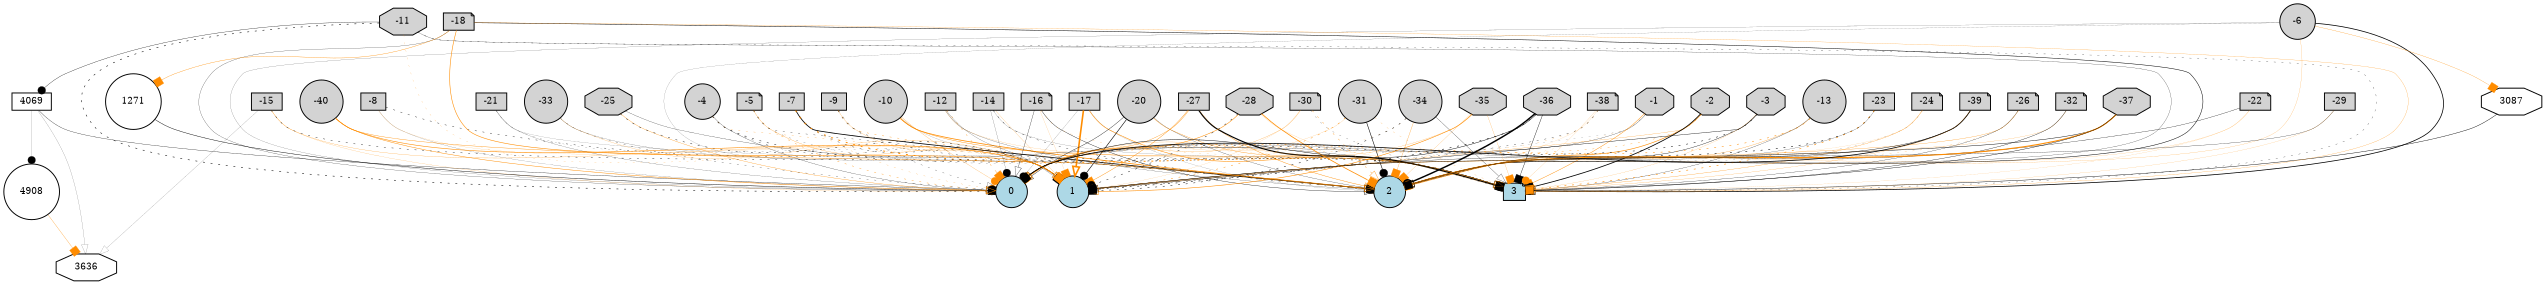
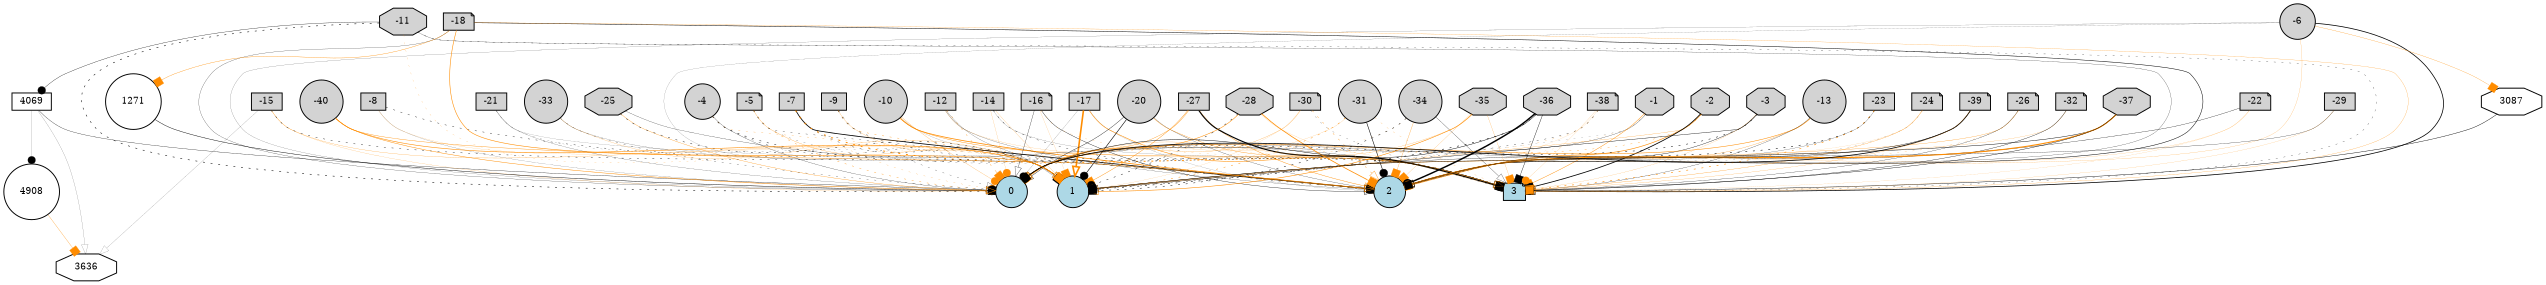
  digraph {
    node [fillcolor=lightgray fontsize=9 shape=circle style=filled]
    edge [arrowhead=box color=black style=solid]
    -1 [height=0.2 shape=octagon width=0.2]
    0 [fillcolor=lightblue height=0.2 width=0.2]
    1 [fillcolor=lightblue height=0.2 width=0.2]
    2 [fillcolor=lightblue height=0.2 width=0.2]
    3 [fillcolor=lightblue height=0.2 shape=note width=0.2]
    -2 [height=0.2 shape=octagon width=0.2]
    -3 [height=0.2 shape=octagon width=0.2]
    -4 [height=0.2 width=0.2]
    -5 [height=0.2 shape=note width=0.2]
    -6 [height=0.2 width=0.2]
    3087 [fillcolor=white height=0.2 shape=octagon width=0.2]
    -7 [height=0.2 shape=box width=0.2]
    -8 [height=0.2 shape=box width=0.2]
    -9 [height=0.2 shape=box width=0.2]
    -10 [height=0.2 width=0.2]
    -11 [height=0.2 shape=octagon width=0.2]
    4069 [fillcolor=white height=0.2 shape=box width=0.2]
    3636 [fillcolor=white height=0.2 shape=octagon width=0.2]
    4908 [fillcolor=white height=0.2 width=0.2]
    -12 [height=0.2 shape=box width=0.2]
    -13 [height=0.2 width=0.2]
    -14 [height=0.2 shape=box width=0.2]
    -15 [height=0.2 shape=box width=0.2]
    -16 [height=0.2 shape=note width=0.2]
    -17 [height=0.2 shape=box width=0.2]
    -18 [height=0.2 shape=note width=0.2]
    1271 [fillcolor=white height=0.2 width=0.2]
    -20 [height=0.2 width=0.2]
    -21 [height=0.2 shape=box width=0.2]
    -22 [height=0.2 shape=note width=0.2]
    -23 [height=0.2 shape=box width=0.2]
    -24 [height=0.2 shape=note width=0.2]
    -25 [height=0.2 shape=octagon width=0.2]
    -26 [height=0.2 shape=note width=0.2]
    -27 [height=0.2 shape=box width=0.2]
    -28 [height=0.2 shape=octagon width=0.2]
    -29 [height=0.2 shape=box width=0.2]
    -30 [height=0.2 shape=note width=0.2]
    -31 [height=0.2 width=0.2]
    -32 [height=0.2 shape=note width=0.2]
    -33 [height=0.2 width=0.2]
    -34 [height=0.2 width=0.2]
    -35 [height=0.2 shape=octagon width=0.2]
    -36 [height=0.2 shape=octagon width=0.2]
    -37 [height=0.2 shape=octagon width=0.2]
    -38 [height=0.2 shape=note width=0.2]
    -39 [height=0.2 shape=note width=0.2]
    -40 [height=0.2 width=0.2]
    -1 -> 0 [arrowhead=onormal penwidth=0.23326349089843754]
    -1 -> 1 [penwidth=0.1246233409344632 style=dotted]
    -1 -> 2 [arrowhead=onormal color=darkorange penwidth=0.1365213913403453 style=dotted]
    -1 -> 3 [color=darkorange penwidth=0.4533455346960613]
    -2 -> 0 [color=darkorange penwidth=0.3300363174766018 style=dotted]
    -2 -> 1 [arrowhead=onormal color=darkorange penwidth=0.23659527525210053]
    -2 -> 2 [color=darkorange penwidth=0.640387127663896]
    -2 -> 3 [penwidth=0.8335486306406311]
    -3 -> 0 [arrowhead=dot penwidth=0.4976022797935067 style=dotted]
    -3 -> 1 [arrowhead=dot penwidth=0.39387038671023644]
    -3 -> 2 [arrowhead=onormal penwidth=0.3601333990984994]
    -3 -> 3 [color=darkorange penwidth=0.15379928023395997]
    -4 -> 0 [arrowhead=dot penwidth=0.22225488909931568]
    -4 -> 1 [penwidth=0.3169505414097496 style=dotted]
    -4 -> 2 [arrowhead=onormal color=darkorange penwidth=0.24262101941007994 style=dotted]
    -4 -> 3 [arrowhead=dot penwidth=0.4471883737245348 style=dotted]
    -5 -> 0 [arrowhead=onormal color=darkorange penwidth=0.37478151238378676 style=dotted]
    -5 -> 1 [color=darkorange penwidth=0.25918690219547424]
    -5 -> 2 [arrowhead=onormal penwidth=0.2846352425341854 style=dotted]
    -5 -> 3 [penwidth=0.17744641112114068 style=dotted]
    -6 -> 0 [penwidth=0.13934922846271927]
    -6 -> 1 [arrowhead=onormal penwidth=0.11046415021499842]
    -6 -> 2 [arrowhead=onormal color=darkorange penwidth=0.1779798159701055]
    -6 -> 3 [arrowhead=onormal penwidth=0.7816160635050545]
    -6 -> 3087 [color=darkorange penwidth=0.2733312319638796]
    3087 -> 3 [penwidth=0.4287577910786493]
    -7 -> 0 [arrowhead=dot color=darkorange penwidth=0.19547717572279744 style=dotted]
    -7 -> 1 [penwidth=0.36662883283603687 style=dotted]
    -7 -> 2 [arrowhead=onormal penwidth=0.8255956776776895]
    -7 -> 3 [arrowhead=dot color=darkorange penwidth=0.9835816372919527 style=dotted]
    -8 -> 0 [arrowhead=dot penwidth=0.12184301187763336]
    -8 -> 1 [color=darkorange penwidth=0.1321657296272958]
    -8 -> 2 [penwidth=0.3752824144792408 style=dotted]
    -9 -> 0 [arrowhead=onormal penwidth=0.22540685863425508 style=dotted]
    -9 -> 1 [color=darkorange penwidth=0.206296718765773]
    -9 -> 2 [color=darkorange penwidth=0.3721255268757141 style=dotted]
    -9 -> 3 [penwidth=0.3260063027802168 style=dotted]
    -10 -> 0 [arrowhead=dot color=darkorange penwidth=0.222588472936817]
    -10 -> 1 [arrowhead=onormal penwidth=0.10218242124588921]
    -10 -> 2 [arrowhead=onormal color=darkorange penwidth=0.8027928541579522]
    -10 -> 3 [color=darkorange penwidth=0.4187632492715381]
    -11 -> 0 [arrowhead=dot penwidth=0.5563678545569553 style=dotted]
    -11 -> 1 [arrowhead=dot color=darkorange penwidth=0.16224860011929265 style=dotted]
    -11 -> 2 [penwidth=0.21888409526515545]
    -11 -> 3 [arrowhead=dot penwidth=0.25539748622676267 style=dotted]
    -11 -> 4069 [arrowhead=dot penwidth=0.32181224232308386]
    4069 -> 0 [arrowhead=onormal penwidth=0.2986115178726508]
    4069 -> 3636 [arrowhead=onormal penwidth=0.12614461610477776]
    4069 -> 4908 [arrowhead=dot penwidth=0.12160922363816454]
    4908 -> 3636 [color=darkorange penwidth=0.288692433969165]
    -12 -> 0 [color=darkorange penwidth=0.36448861397886223 style=dotted]
    -12 -> 1 [penwidth=0.16478947836236824]
    -12 -> 2 [arrowhead=dot penwidth=0.18185192823666269]
    -12 -> 3 [arrowhead=dot color=darkorange penwidth=0.14821405308481084]
-   -13 -> 0 [arrowhead=onormal color=darkorange penwidth=0.5366067632651784 style=dotted]
+   -13 -> 0 [arrowhead=onormal color=darkorange penwidth=0.5366067632651784]
    -13 -> 2 [color=darkorange penwidth=0.28200995048308464]
    -13 -> 3 [penwidth=0.23571771632017247]
-   -14 -> 0 [arrowhead=dot penwidth=0.1553667754354906]
+   -14 -> 0 [arrowhead=dot color=darkorange penwidth=0.1553667754354906]
    -14 -> 1 [color=darkorange penwidth=0.16373469010128716]
    -14 -> 2 [penwidth=0.33373860596464233 style=dotted]
    -14 -> 3 [arrowhead=dot penwidth=0.12582627584417602]
    -15 -> 0 [arrowhead=dot color=darkorange penwidth=0.15500457336464712]
    -15 -> 1 [arrowhead=onormal color=darkorange penwidth=0.23239660290030367]
    -15 -> 3 [arrowhead=onormal penwidth=0.38535077725623845 style=dotted]
    -15 -> 3636 [arrowhead=onormal penwidth=0.10868335393126727]
    -16 -> 0 [arrowhead=onormal penwidth=0.28692978516650536]
    -16 -> 1 [color=darkorange penwidth=0.12787697851129703]
    -16 -> 2 [arrowhead=onormal penwidth=0.34986805328146053]
    -16 -> 3 [color=darkorange penwidth=0.1748241936338445 style=dotted]
    -17 -> 0 [arrowhead=dot penwidth=0.12095267463027225]
    -17 -> 1 [arrowhead=onormal color=darkorange penwidth=1.6784766470473442]
    -17 -> 2 [arrowhead=onormal penwidth=0.10327277638005232]
    -17 -> 3 [arrowhead=onormal color=darkorange penwidth=0.547577499023834]
    -18 -> 0 [arrowhead=onormal penwidth=0.21457738952830718]
    -18 -> 1 [arrowhead=onormal color=darkorange penwidth=0.5827147476080952]
    -18 -> 2 [arrowhead=onormal penwidth=0.5071457189500207]
    -18 -> 3 [color=darkorange penwidth=0.22897026012896624]
    -18 -> 1271 [color=darkorange penwidth=0.35629867260268777]
    1271 -> 0 [penwidth=0.45107426107791215]
    -20 -> 0 [arrowhead=onormal penwidth=0.36220152656689]
    -20 -> 1 [arrowhead=dot penwidth=0.6115005887544167]
    -20 -> 2 [penwidth=0.22257095856012898]
    -20 -> 3 [color=darkorange penwidth=0.35217781500208856]
    -21 -> 0 [arrowhead=dot penwidth=0.16467031572181406]
    -21 -> 1 [arrowhead=dot penwidth=0.15114790997657365 style=dotted]
    -21 -> 2 [arrowhead=dot penwidth=0.10243152393033081]
    -22 -> 1 [arrowhead=dot penwidth=0.3007058993749424]
    -22 -> 2 [color=darkorange penwidth=0.1486900998992257]
    -22 -> 3 [arrowhead=onormal color=darkorange penwidth=0.10538757432293763]
    -23 -> 0 [arrowhead=dot penwidth=0.18438590915452477]
    -23 -> 2 [penwidth=0.5673606014147473 style=dotted]
    -23 -> 3 [arrowhead=onormal color=darkorange penwidth=0.6346214975100396 style=dotted]
    -24 -> 0 [arrowhead=onormal penwidth=0.12894808770697047 style=dotted]
    -24 -> 2 [arrowhead=onormal color=darkorange penwidth=0.10119561379806913]
    -24 -> 3 [color=darkorange penwidth=0.283940301620103]
    -25 -> 0 [arrowhead=onormal color=darkorange penwidth=0.3181520014978124]
    -25 -> 1 [arrowhead=dot penwidth=0.43983126010570517 style=dotted]
    -25 -> 3 [arrowhead=onormal penwidth=0.22792337081616706]
    -26 -> 1 [arrowhead=dot color=darkorange penwidth=0.2846832303903599]
    -26 -> 2 [arrowhead=dot color=darkorange penwidth=0.20858976073894103 style=dotted]
    -26 -> 3 [arrowhead=dot penwidth=0.24212869014797014]
    -27 -> 0 [arrowhead=onormal color=darkorange penwidth=0.3435967149016757]
    -27 -> 1 [color=darkorange penwidth=0.4201453597091087]
    -27 -> 2 [arrowhead=onormal color=darkorange penwidth=0.42462577524403566]
    -27 -> 3 [penwidth=1.196576487974418]
    -28 -> 0 [color=darkorange penwidth=0.5351934622752401]
    -28 -> 1 [arrowhead=dot penwidth=0.44059419691615964 style=dotted]
    -28 -> 2 [color=darkorange penwidth=0.7868621732357894]
    -28 -> 3 [arrowhead=onormal color=darkorange penwidth=0.1239504354032506]
    -29 -> 2 [arrowhead=onormal penwidth=0.2515929642684064]
    -29 -> 3 [color=darkorange penwidth=0.1389076828997331]
    -30 -> 0 [arrowhead=dot color=darkorange penwidth=0.2374958342593901]
    -30 -> 1 [arrowhead=dot color=darkorange penwidth=0.11256666257698297]
    -30 -> 2 [arrowhead=onormal color=darkorange penwidth=0.38326996531807755 style=dotted]
    -30 -> 3 [arrowhead=dot penwidth=0.17867680058131696 style=dotted]
    -31 -> 0 [color=darkorange penwidth=0.12961411982127133]
    -31 -> 1 [arrowhead=dot color=darkorange penwidth=0.4793263461831253 style=dotted]
    -31 -> 2 [arrowhead=dot penwidth=0.5570883776286483]
    -31 -> 3 [arrowhead=onormal color=darkorange penwidth=0.18680697982492303 style=dotted]
    -32 -> 1 [arrowhead=onormal color=darkorange penwidth=0.17633696462543352]
    -32 -> 3 [arrowhead=dot penwidth=0.3351911090043652]
    -33 -> 0 [arrowhead=dot penwidth=0.2478172602422933 style=dotted]
    -33 -> 1 [color=darkorange penwidth=0.19077592003459787]
    -33 -> 2 [arrowhead=onormal penwidth=0.1547109592965813]
    -34 -> 0 [color=darkorange penwidth=0.12211571223806833 style=dotted]
    -34 -> 1 [penwidth=0.4825723027542522 style=dotted]
    -34 -> 2 [color=darkorange penwidth=0.2869159468549518]
    -34 -> 3 [arrowhead=onormal penwidth=0.24255659130198834]
    -35 -> 0 [arrowhead=dot color=darkorange penwidth=0.19374321975091405]
    -35 -> 1 [arrowhead=onormal color=darkorange penwidth=0.578321707793218]
    -35 -> 2 [color=darkorange penwidth=0.17122959764933326]
    -35 -> 3 [color=darkorange penwidth=0.195954756667177]
    -36 -> 0 [arrowhead=dot penwidth=0.4528101084763605]
    -36 -> 1 [penwidth=0.5726285846317831 style=dotted]
    -36 -> 2 [arrowhead=dot penwidth=1.5193930711515984]
    -36 -> 3 [penwidth=0.3811842339112075]
    -37 -> 1 [penwidth=0.4468270686401157]
    -37 -> 2 [arrowhead=dot color=darkorange penwidth=1.1458913664876051]
    -37 -> 3 [penwidth=0.3938548763683707]
    -38 -> 0 [arrowhead=onormal color=darkorange penwidth=0.2014786102575567 style=dotted]
    -38 -> 1 [arrowhead=onormal penwidth=0.32415823460975784 style=dotted]
    -38 -> 2 [arrowhead=dot color=darkorange penwidth=0.10633838871495124]
    -38 -> 3 [arrowhead=dot color=darkorange penwidth=0.11966634328910304]
    -39 -> 0 [penwidth=0.810435224441277]
    -39 -> 2 [penwidth=0.3922532547985579]
    -39 -> 3 [color=darkorange penwidth=0.19870743188527729]
    -40 -> 0 [arrowhead=onormal color=darkorange penwidth=0.4800180892355609]
    -40 -> 1 [color=darkorange penwidth=0.5841161606307568]
    -40 -> 2 [arrowhead=onormal color=darkorange penwidth=0.390713255625702]
  }
